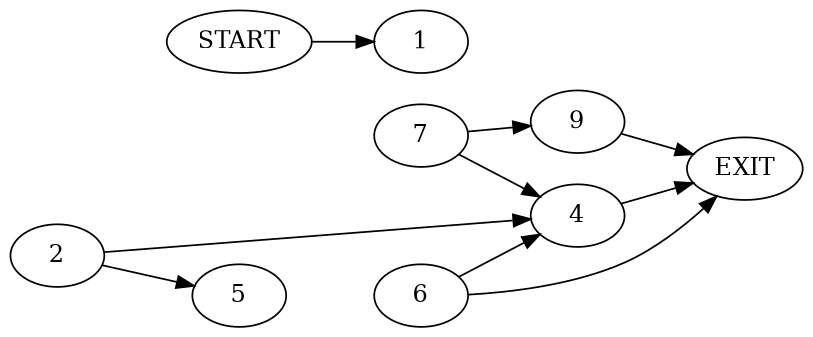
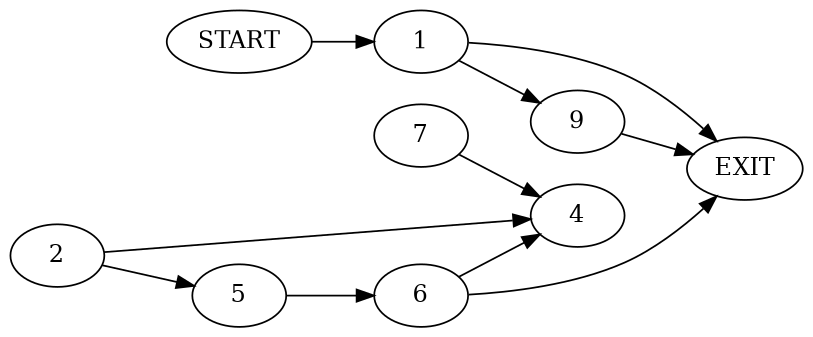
  digraph {
    rankdir=LR
    n1 [label=START]
    1
    n3 [label=9]
    n4 [label=EXIT]
    2
    4
    5
    6
    7
    n1 -> 1
-   7 -> n3
+   1 -> n3
    n3 -> n4
    2 -> 4
    2 -> 5
-   4 -> n4
+   1 -> n4
+   5 -> 6
    6 -> n4
    6 -> 4
    7 -> 4
  }
